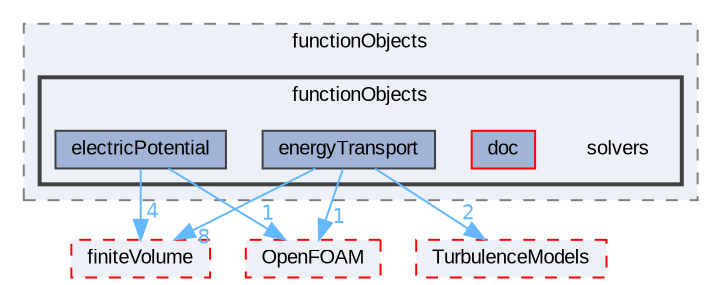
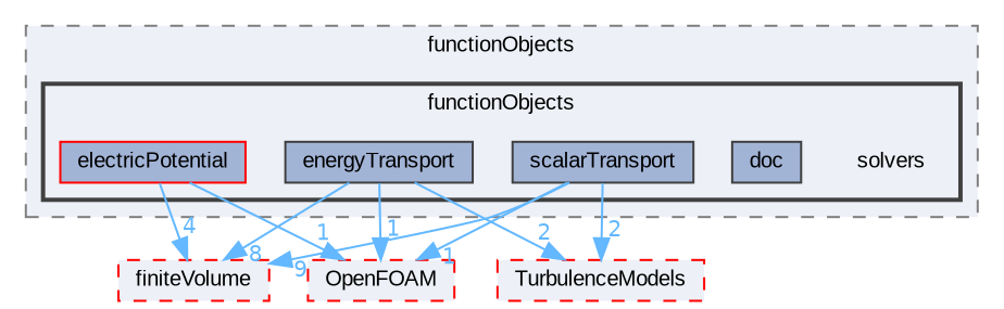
  digraph {
    compound=true
    fontname="Liberation Sans"
    node [fontname="Liberation Sans" fontsize=10 shape=box color=grey25 fillcolor="#a2b4d6" style=filled]
    edge [color=steelblue1 fontcolor=steelblue1 fontname="Liberation Sans" fontsize=10 headlabel=1 labeldistance=1.5 labelfontname=Helvetica labelfontsize=10]
    n1 [height=0.2 label=solvers shape=plaintext width=0.4 color="" fillcolor="" style=""]
-   n2 [color=red height=0.2 label=doc width=0.4]
-   n3 [height=0.2 label=electricPotential width=0.4]
+   n2 [height=0.2 label=doc width=0.4]
+   n3 [color=red height=0.2 label=electricPotential width=0.4]
    n4 [height=0.2 label=energyTransport width=0.4]
+   n5 [height=0.2 label=scalarTransport width=0.4]
    n6 [color=red fillcolor="#edf0f7" height=0.2 label=finiteVolume style="filled,dashed" width=0.4]
    n7 [color=red fillcolor="#edf0f7" height=0.2 label=OpenFOAM style="filled,dashed" width=0.4]
    n8 [color=red fillcolor="#edf0f7" height=0.2 label=TurbulenceModels style="filled,dashed" width=0.4]
    subgraph cluster_1 {
      bgcolor="#edf0f7"
      fontsize=10
      label=functionObjects
      pencolor=grey50
      style="filled,dashed"
      subgraph cluster_2 {
        bgcolor="#edf0f7"
        fontsize=10
        pencolor=grey25
        style="filled,bold"
        n1
        n2
        n3
        n4
+       n5
      }
    }
    n3 -> n6 [headlabel=4]
    n3 -> n7
    n4 -> n6 [headlabel=8]
    n4 -> n7
    n4 -> n8 [headlabel=2]
+   n5 -> n6 [headlabel=9]
+   n5 -> n7
+   n5 -> n8 [headlabel=2]
  }
